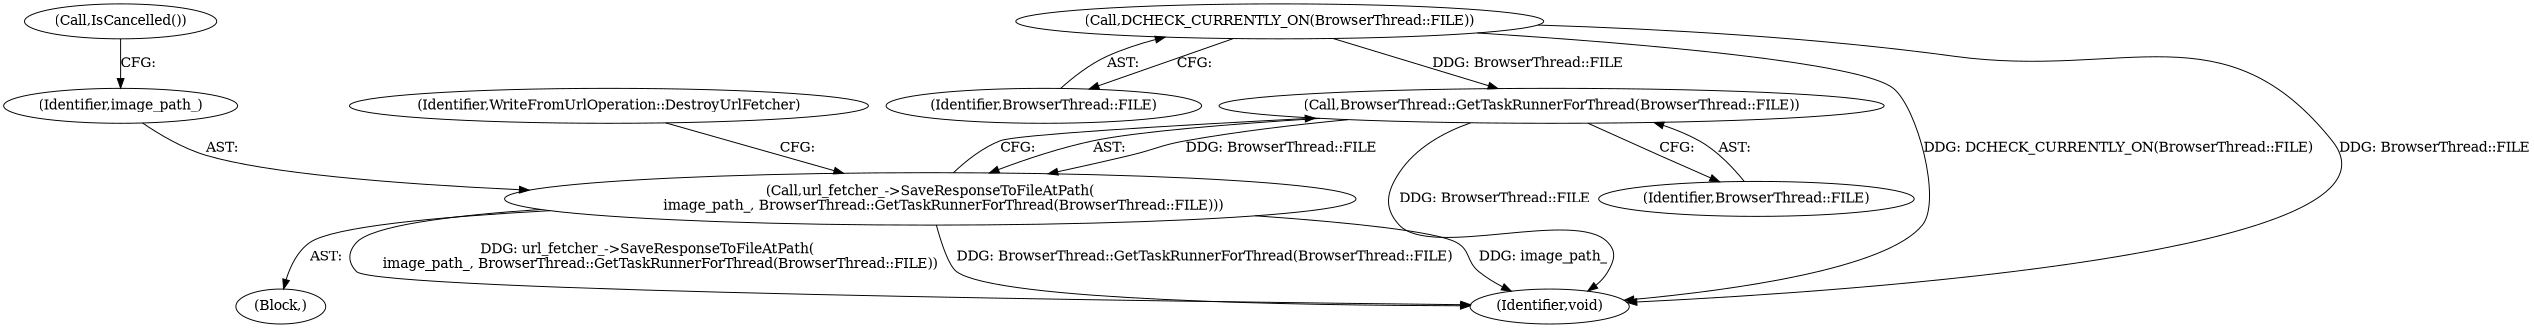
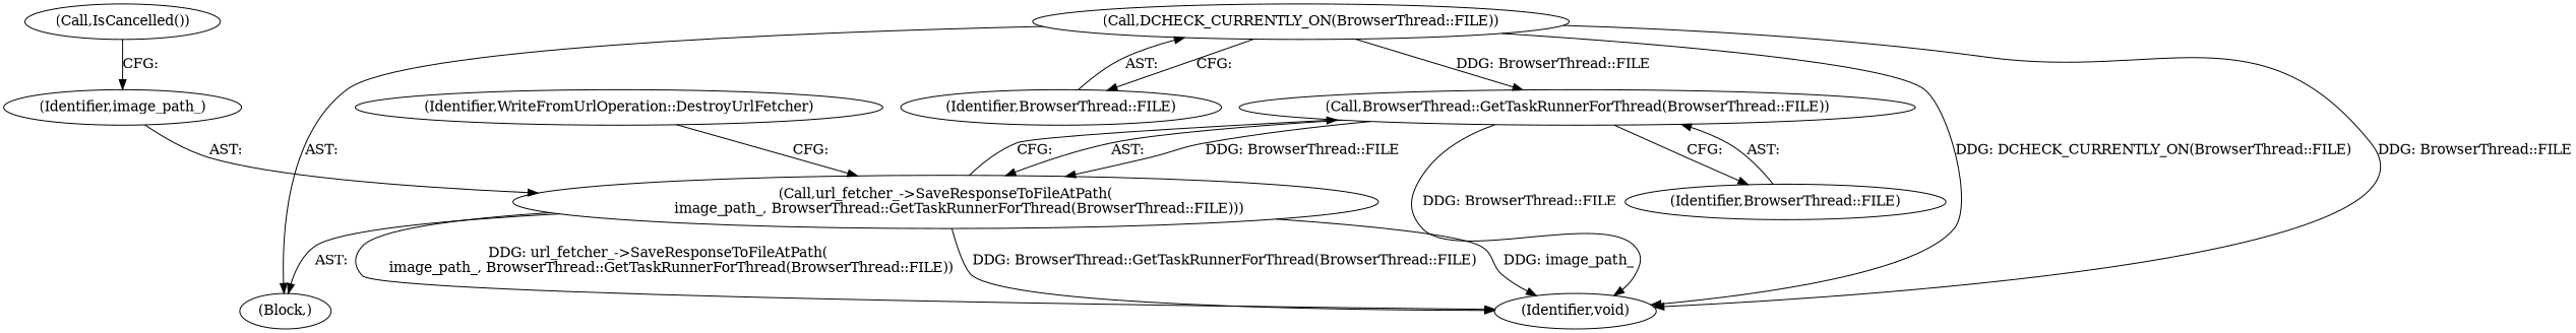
  digraph {
    n1 [label="(Call,BrowserThread::GetTaskRunnerForThread(BrowserThread::FILE))"]
    n2 [label="(Call,url_fetcher_->SaveResponseToFileAtPath(\n      image_path_, BrowserThread::GetTaskRunnerForThread(BrowserThread::FILE)))"]
    n3 [label="(Identifier,BrowserThread::FILE)"]
    n4 [label="(Identifier,void)"]
    n5 [label="(Block,)"]
    n6 [label="(Call,DCHECK_CURRENTLY_ON(BrowserThread::FILE))"]
    n7 [label="(Identifier,BrowserThread::FILE)"]
    n8 [label="(Identifier,WriteFromUrlOperation::DestroyUrlFetcher)"]
    n9 [label="(Call,IsCancelled())"]
    n10 [label="(Identifier,image_path_)"]
    n1 -> n2 [label="AST: "]
    n1 -> n2 [label="DDG: BrowserThread::FILE"]
    n1 -> n3 [label="CFG: "]
    n1 -> n4 [label="DDG: BrowserThread::FILE"]
    n2 -> n1 [label="CFG: "]
    n2 -> n4 [label="DDG: image_path_"]
    n2 -> n4 [label="DDG: url_fetcher_->SaveResponseToFileAtPath(\n      image_path_, BrowserThread::GetTaskRunnerForThread(BrowserThread::FILE))"]
    n2 -> n4 [label="DDG: BrowserThread::GetTaskRunnerForThread(BrowserThread::FILE)"]
    n2 -> n5 [label="AST: "]
    n3 -> n1 [label="AST: "]
    n6 -> n1 [label="DDG: BrowserThread::FILE"]
    n6 -> n4 [label="DDG: BrowserThread::FILE"]
    n6 -> n4 [label="DDG: DCHECK_CURRENTLY_ON(BrowserThread::FILE)"]
+   n6 -> n5 [label="AST: "]
    n6 -> n7 [label="CFG: "]
    n7 -> n6 [label="AST: "]
    n8 -> n2 [label="CFG: "]
    n9 -> n10 [label="CFG: "]
    n10 -> n2 [label="AST: "]
  }
